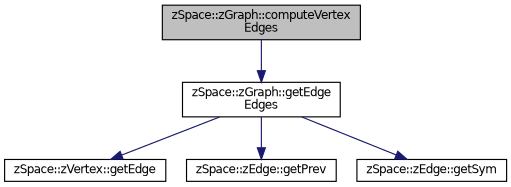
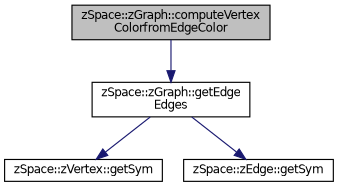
  digraph {
    rankdir=TB
    node [color=black fillcolor=white fontname=Helvetica fontsize=10 shape=record style=filled]
    edge [color=midnightblue fontname=Helvetica fontsize=10 labelfontname=Helvetica labelfontsize=10 style=solid]
-   n1 [fillcolor=grey75 fontcolor=black height=0.2 label="zSpace::zGraph::computeVertex\lEdges" width=0.4]
+   n1 [fillcolor=grey75 fontcolor=black height=0.2 label="zSpace::zGraph::computeVertex\lColorfromEdgeColor" width=0.4]
    n2 [height=0.2 label="zSpace::zGraph::getEdge\lEdges" width=0.4]
-   n3 [height=0.2 label="zSpace::zVertex::getEdge" width=0.4]
-   n4 [height=0.2 label="zSpace::zEdge::getPrev" width=0.4]
+   n3 [height=0.2 label="zSpace::zVertex::getSym" width=0.4]
    n5 [height=0.2 label="zSpace::zEdge::getSym" width=0.4]
    n1 -> n2
    n2 -> n3
-   n2 -> n4
    n2 -> n5
  }
